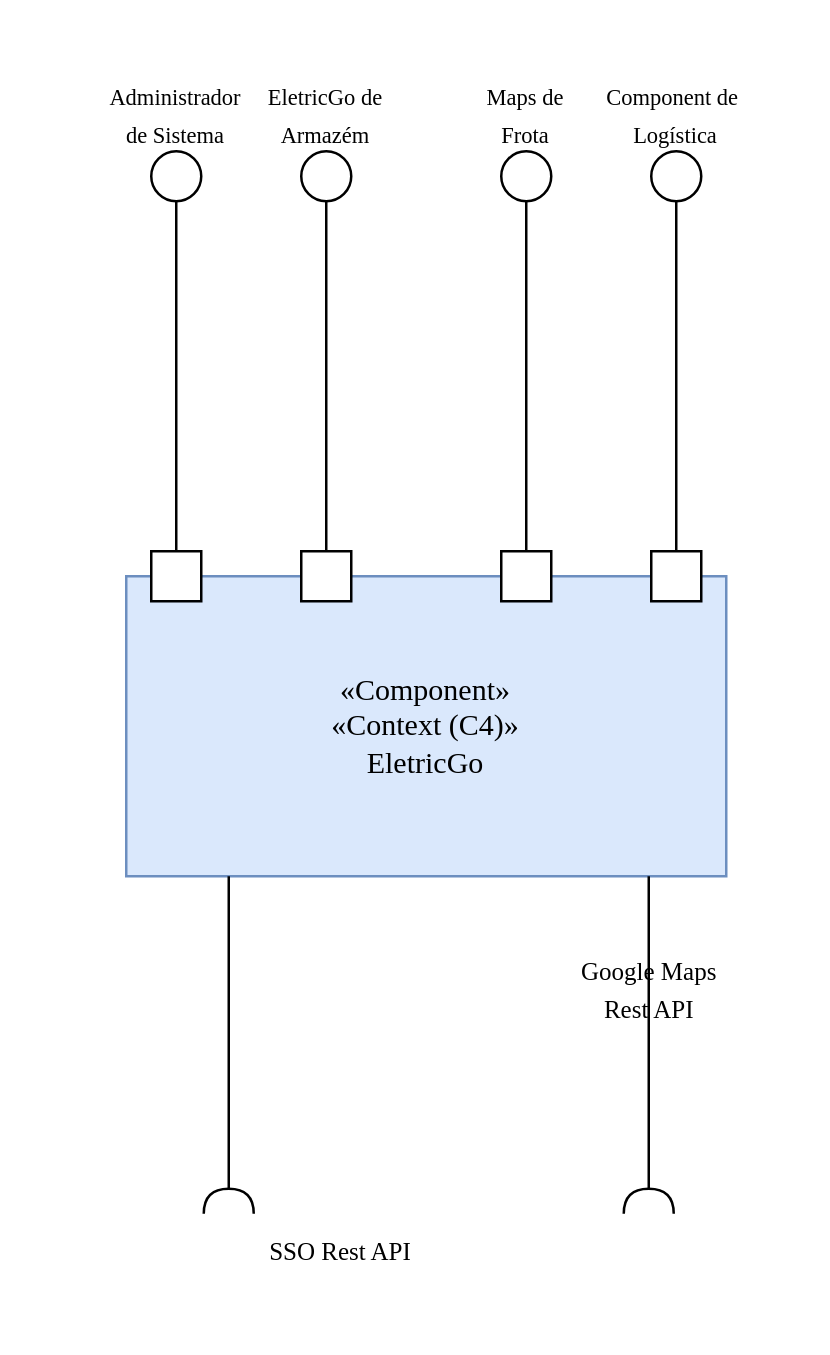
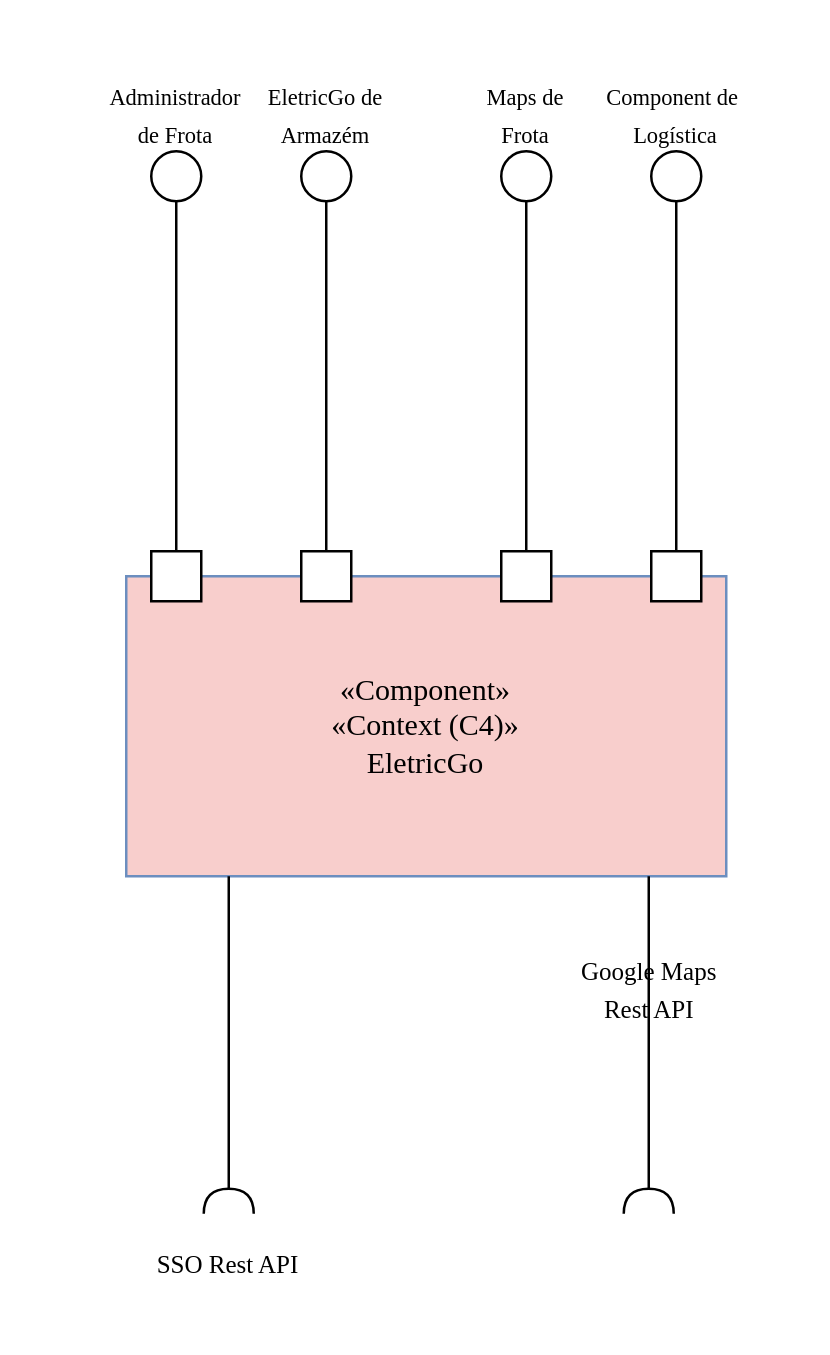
  <mxCell id="0" />
  <mxCell id="1" parent="0" />
  <mxCell id="2" value="" style="rounded=0;whiteSpace=wrap;html=1;fontFamily=Product Sans;fontSize=12;strokeColor=none;" parent="1" vertex="1"><mxGeometry x="20" y="20" width="290" height="500" as="geometry" /></mxCell>
- <mxCell id="3" value="&lt;font face=&quot;Product Sans&quot;&gt;«Component»&lt;br&gt;«Context (C4)»&lt;br&gt;EletricGo&lt;br&gt;&lt;/font&gt;" style="rounded=0;whiteSpace=wrap;html=1;fillColor=#dae8fc;strokeColor=#6c8ebf;" parent="1" vertex="1"><mxGeometry x="50" y="230" width="240" height="120" as="geometry" /></mxCell>
+ <mxCell id="3" value="&lt;font face=&quot;Product Sans&quot;&gt;«Component»&lt;br&gt;«Context (C4)»&lt;br&gt;EletricGo&lt;br&gt;&lt;/font&gt;" style="rounded=0;whiteSpace=wrap;html=1;fillColor=#f8cecc;strokeColor=#6c8ebf;" parent="1" vertex="1"><mxGeometry x="50" y="230" width="240" height="120" as="geometry" /></mxCell>
  <mxCell id="4" value="" style="whiteSpace=wrap;html=1;aspect=fixed;fontFamily=Product Sans;" parent="1" vertex="1"><mxGeometry x="60" y="220" width="20" height="20" as="geometry" /></mxCell>
  <mxCell id="5" value="" style="ellipse;whiteSpace=wrap;html=1;aspect=fixed;fontFamily=Product Sans;" parent="1" vertex="1"><mxGeometry x="60" y="60" width="20" height="20" as="geometry" /></mxCell>
  <mxCell id="6" value="" style="endArrow=none;html=1;rounded=0;fontFamily=Product Sans;entryX=0.5;entryY=1;entryDx=0;entryDy=0;exitX=0.5;exitY=0;exitDx=0;exitDy=0;" parent="1" source="4" target="5" edge="1"><mxGeometry width="50" height="50" relative="1" as="geometry"><mxPoint x="60" y="300" as="sourcePoint" /><mxPoint x="110" y="250" as="targetPoint" /></mxGeometry></mxCell>
  <mxCell id="7" value="" style="whiteSpace=wrap;html=1;aspect=fixed;fontFamily=Product Sans;" parent="1" vertex="1"><mxGeometry x="120" y="220" width="20" height="20" as="geometry" /></mxCell>
  <mxCell id="8" value="" style="ellipse;whiteSpace=wrap;html=1;aspect=fixed;fontFamily=Product Sans;" parent="1" vertex="1"><mxGeometry x="120" y="60" width="20" height="20" as="geometry" /></mxCell>
  <mxCell id="9" value="" style="endArrow=none;html=1;rounded=0;fontFamily=Product Sans;entryX=0.5;entryY=1;entryDx=0;entryDy=0;exitX=0.5;exitY=0;exitDx=0;exitDy=0;" parent="1" source="7" target="8" edge="1"><mxGeometry width="50" height="50" relative="1" as="geometry"><mxPoint x="120" y="300" as="sourcePoint" /><mxPoint x="170" y="250" as="targetPoint" /></mxGeometry></mxCell>
  <mxCell id="10" value="" style="whiteSpace=wrap;html=1;aspect=fixed;fontFamily=Product Sans;" parent="1" vertex="1"><mxGeometry x="200" y="220" width="20" height="20" as="geometry" /></mxCell>
  <mxCell id="11" value="" style="ellipse;whiteSpace=wrap;html=1;aspect=fixed;fontFamily=Product Sans;" parent="1" vertex="1"><mxGeometry x="200" y="60" width="20" height="20" as="geometry" /></mxCell>
  <mxCell id="12" value="" style="endArrow=none;html=1;rounded=0;fontFamily=Product Sans;entryX=0.5;entryY=1;entryDx=0;entryDy=0;exitX=0.5;exitY=0;exitDx=0;exitDy=0;" parent="1" source="10" target="11" edge="1"><mxGeometry width="50" height="50" relative="1" as="geometry"><mxPoint x="200" y="300" as="sourcePoint" /><mxPoint x="250" y="250" as="targetPoint" /></mxGeometry></mxCell>
  <mxCell id="13" value="" style="whiteSpace=wrap;html=1;aspect=fixed;fontFamily=Product Sans;" parent="1" vertex="1"><mxGeometry x="260" y="220" width="20" height="20" as="geometry" /></mxCell>
  <mxCell id="14" value="" style="ellipse;whiteSpace=wrap;html=1;aspect=fixed;fontFamily=Product Sans;" parent="1" vertex="1"><mxGeometry x="260" y="60" width="20" height="20" as="geometry" /></mxCell>
  <mxCell id="15" value="" style="endArrow=none;html=1;rounded=0;fontFamily=Product Sans;entryX=0.5;entryY=1;entryDx=0;entryDy=0;exitX=0.5;exitY=0;exitDx=0;exitDy=0;" parent="1" source="13" target="14" edge="1"><mxGeometry width="50" height="50" relative="1" as="geometry"><mxPoint x="220" y="300" as="sourcePoint" /><mxPoint x="270" y="250" as="targetPoint" /></mxGeometry></mxCell>
- <mxCell id="16" value="&lt;font style=&quot;font-size: 9px&quot;&gt;Administrador&lt;br&gt;de Sistema&lt;/font&gt;" style="text;html=1;strokeColor=none;fillColor=none;align=center;verticalAlign=middle;whiteSpace=wrap;rounded=0;fontFamily=Product Sans;" parent="1" vertex="1"><mxGeometry x="40" y="30" width="60" height="30" as="geometry" /></mxCell>
+ <mxCell id="16" value="&lt;font style=&quot;font-size: 9px&quot;&gt;Administrador&lt;br&gt;de Frota&lt;/font&gt;" style="text;html=1;strokeColor=none;fillColor=none;align=center;verticalAlign=middle;whiteSpace=wrap;rounded=0;fontFamily=Product Sans;" parent="1" vertex="1"><mxGeometry x="40" y="30" width="60" height="30" as="geometry" /></mxCell>
  <mxCell id="17" value="&lt;font style=&quot;font-size: 9px&quot;&gt;EletricGo de Armazém&lt;/font&gt;" style="text;html=1;strokeColor=none;fillColor=none;align=center;verticalAlign=middle;whiteSpace=wrap;rounded=0;fontFamily=Product Sans;" parent="1" vertex="1"><mxGeometry x="100" y="30" width="60" height="30" as="geometry" /></mxCell>
  <mxCell id="18" value="&lt;font style=&quot;font-size: 9px&quot;&gt;Maps de&lt;br&gt;Frota&lt;/font&gt;" style="text;html=1;strokeColor=none;fillColor=none;align=center;verticalAlign=middle;whiteSpace=wrap;rounded=0;fontFamily=Product Sans;" parent="1" vertex="1"><mxGeometry x="180" y="30" width="60" height="30" as="geometry" /></mxCell>
  <mxCell id="19" value="&lt;font style=&quot;font-size: 9px&quot;&gt;Component de&amp;nbsp;&lt;br&gt;Logística&lt;/font&gt;" style="text;html=1;strokeColor=none;fillColor=none;align=center;verticalAlign=middle;whiteSpace=wrap;rounded=0;fontFamily=Product Sans;" parent="1" vertex="1"><mxGeometry x="240" y="30" width="60" height="30" as="geometry" /></mxCell>
  <mxCell id="20" value="" style="endArrow=none;html=1;rounded=0;fontFamily=Product Sans;fontSize=9;entryX=0.5;entryY=1;entryDx=0;entryDy=0;exitX=1;exitY=0.5;exitDx=0;exitDy=0;exitPerimeter=0;" parent="1" source="21" edge="1"><mxGeometry width="50" height="50" relative="1" as="geometry"><mxPoint x="31" y="470" as="sourcePoint" /><mxPoint x="91" y="350" as="targetPoint" /></mxGeometry></mxCell>
  <mxCell id="21" value="" style="shape=requiredInterface;html=1;verticalLabelPosition=bottom;sketch=0;fontFamily=Product Sans;fontSize=9;rotation=-90;" parent="1" vertex="1"><mxGeometry x="86" y="470" width="10" height="20" as="geometry" /></mxCell>
- <mxCell id="22" value="&lt;font size=&quot;1&quot;&gt;SSO Rest API&lt;/font&gt;" style="text;html=1;strokeColor=none;fillColor=none;align=center;verticalAlign=middle;whiteSpace=wrap;rounded=0;fontFamily=Product Sans;" parent="1" vertex="1"><mxGeometry x="106" y="485" width="60" height="30" as="geometry" /></mxCell>
+ <mxCell id="22" value="&lt;font size=&quot;1&quot;&gt;SSO Rest API&lt;/font&gt;" style="text;html=1;strokeColor=none;fillColor=none;align=center;verticalAlign=middle;whiteSpace=wrap;rounded=0;fontFamily=Product Sans;" parent="1" vertex="1"><mxGeometry x="61" y="490" width="60" height="30" as="geometry" /></mxCell>
  <mxCell id="23" value="" style="endArrow=none;html=1;rounded=0;fontFamily=Product Sans;fontSize=9;entryX=0.5;entryY=1;entryDx=0;entryDy=0;exitX=1;exitY=0.5;exitDx=0;exitDy=0;exitPerimeter=0;" parent="1" source="24" edge="1"><mxGeometry width="50" height="50" relative="1" as="geometry"><mxPoint x="199" y="470" as="sourcePoint" /><mxPoint x="259" y="350" as="targetPoint" /></mxGeometry></mxCell>
  <mxCell id="24" value="" style="shape=requiredInterface;html=1;verticalLabelPosition=bottom;sketch=0;fontFamily=Product Sans;fontSize=9;rotation=-90;" parent="1" vertex="1"><mxGeometry x="254" y="470" width="10" height="20" as="geometry" /></mxCell>
  <mxCell id="25" value="&lt;font size=&quot;1&quot;&gt;Google Maps Rest API&lt;/font&gt;" style="text;html=1;strokeColor=none;fillColor=none;align=center;verticalAlign=middle;whiteSpace=wrap;rounded=0;fontFamily=Product Sans;" parent="1" vertex="1"><mxGeometry x="223.5" y="380" width="71" height="30" as="geometry" /></mxCell>
